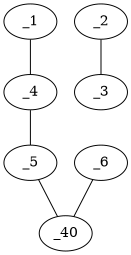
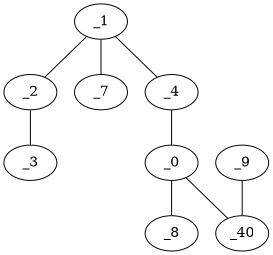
  graph {
    node [charge=0 chem=1 symbol="C  " x=3.1235 y=1.8024]
    edge [valence=1]
    _1 [x=2.6235]
    _2 [x=3.6235]
+   _7 [chem=5 symbol="S  " x=2 y=1.0206]
    _4 [x=4.0245 y=0.0457]
    _3 [chem=5 symbol="S  " x=4.247 y=1.0206]
-   _5 [y=-0.3882]
+   _5 [y=-0.3882 label=_0]
+   _8 [x=3.8306 y=-1.0953]
    n8 [label=_40 x=2.4164 y=-1.0953]
-   _9 [chem=2 symbol="O  " y=-1.8024 label=_6]
+   _9 [chem=2 symbol="O  " y=-1.8024]
+   _1 -- _2
+   _1 -- _7
    _1 -- _4
    _2 -- _3
    _4 -- _5
+   _5 -- _8
    _5 -- n8
    _9 -- n8
  }
